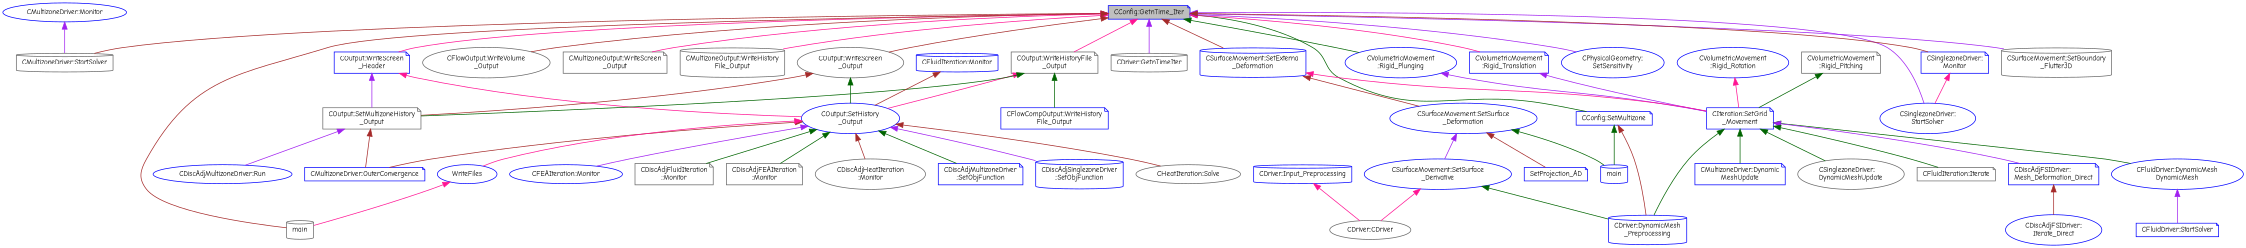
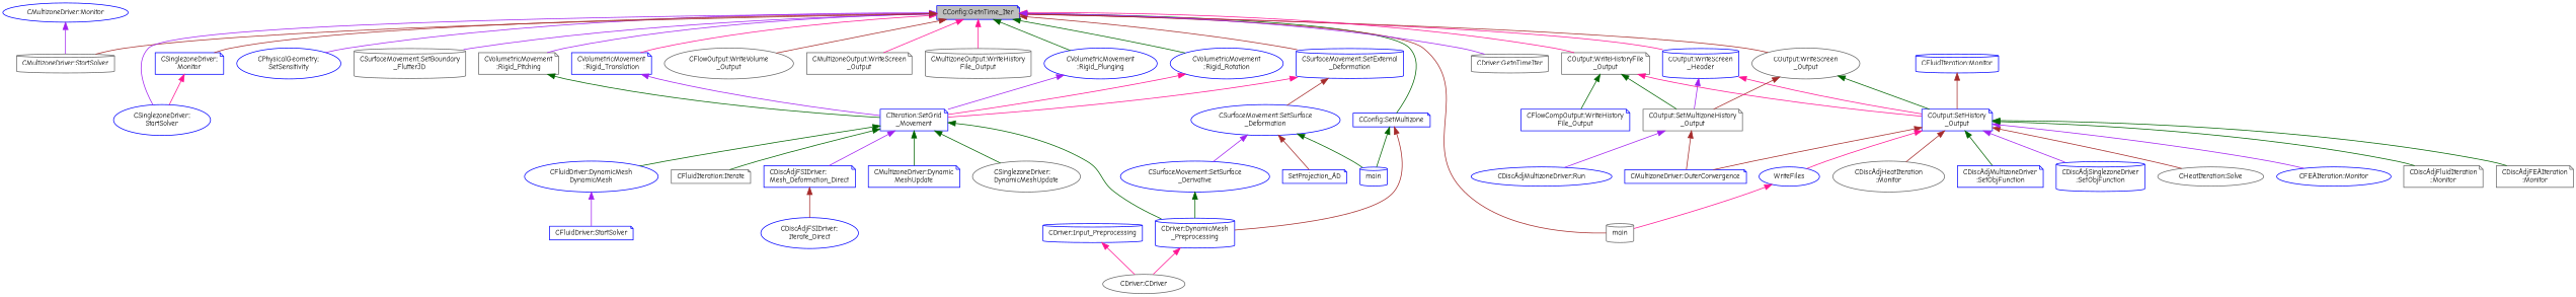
  digraph {
    fontname="Comic Neue"
    rankdir=TB
    node [color=blue fillcolor=white fontname="Comic Neue" fontsize=10 shape=note style=filled]
    edge [color=darkgreen dir=back fontname="Comic Neue" fontsize=10 labelfontname=Helvetica labelfontsize=10 style=solid]
    n1 [fillcolor=grey75 fontcolor=black height=0.2 label="CConfig::GetnTime_Iter" width=0.4]
    n2 [height=0.2 label="CConfig::SetMultizone" width=0.4]
    n3 [height=0.2 label="CPhysicalGeometry::\lSetSensitivity" shape=ellipse width=0.4]
    n4 [height=0.2 label="CVolumetricMovement\l::Rigid_Rotation" shape=ellipse width=0.4]
    n5 [color=gray40 height=0.2 label="CVolumetricMovement\l::Rigid_Pitching" width=0.4]
    n6 [height=0.2 label="CVolumetricMovement\l::Rigid_Plunging" shape=ellipse width=0.4]
    n7 [height=0.2 label="CVolumetricMovement\l::Rigid_Translation" width=0.4]
    n8 [color=gray40 height=0.2 label="CSurfaceMovement::SetBoundary\l_Flutter3D" shape=cylinder width=0.4]
    n9 [height=0.2 label="CSurfaceMovement::SetExternal\l_Deformation" shape=cylinder width=0.4]
    n10 [color=gray40 height=0.2 label="CMultizoneDriver::StartSolver" shape=cylinder width=0.4]
    n11 [height=0.2 label="CSinglezoneDriver::\lStartSolver" shape=ellipse width=0.4]
    n12 [height=0.2 label="CSinglezoneDriver::\lMonitor" width=0.4]
    n13 [color=gray40 height=0.2 label="CFlowOutput::WriteVolume\l_Output" shape=ellipse width=0.4]
    n14 [color=gray40 height=0.2 label="CMultizoneOutput::WriteScreen\l_Output" width=0.4]
    n15 [color=gray40 height=0.2 label="CMultizoneOutput::WriteHistory\lFile_Output" shape=cylinder width=0.4]
-   n16 [height=0.2 label="COutput::WriteScreen\l_Header" width=0.4]
+   n16 [height=0.2 label="COutput::WriteScreen\l_Header" shape=cylinder width=0.4]
    n17 [color=gray40 height=0.2 label=main shape=cylinder width=0.4]
    n18 [color=gray40 height=0.2 label="COutput::WriteScreen\l_Output" shape=ellipse width=0.4]
    n19 [color=gray40 height=0.2 label="COutput::WriteHistoryFile\l_Output" width=0.4]
    n20 [color=gray40 height=0.2 label="CDriver::GetnTimeIter" shape=cylinder width=0.4]
    n21 [height=0.2 label=main shape=cylinder width=0.4]
    n22 [height=0.2 label="CDriver::DynamicMesh\l_Preprocessing" shape=cylinder width=0.4]
    n23 [height=0.2 label="CIteration::SetGrid\l_Movement" width=0.4]
    n24 [height=0.2 label="CSurfaceMovement::SetSurface\l_Deformation" shape=ellipse width=0.4]
    n25 [height=0.2 label="CMultizoneDriver::Monitor" shape=ellipse width=0.4]
-   n26 [height=0.2 label="COutput::SetHistory\l_Output" shape=ellipse width=0.4]
+   n26 [height=0.2 label="COutput::SetHistory\l_Output" width=0.4]
    n27 [color=gray40 height=0.2 label="COutput::SetMultizoneHistory\l_Output" width=0.4]
    n28 [height=0.2 label="CFlowCompOutput::WriteHistory\lFile_Output" width=0.4]
    n29 [height=0.2 label="CDriver::Input_Preprocessing" shape=cylinder width=0.4]
    n30 [color=gray40 height=0.2 label="CDriver::CDriver" shape=ellipse width=0.4]
    n31 [height=0.2 label="CFluidDriver::DynamicMesh\lDynamicMesh" shape=ellipse width=0.4]
    n32 [height=0.2 label="CDiscAdjFSIDriver::\lMesh_Deformation_Direct" width=0.4]
    n33 [height=0.2 label="CMultizoneDriver::Dynamic\lMeshUpdate" width=0.4]
    n34 [color=gray40 height=0.2 label="CSinglezoneDriver::\lDynamicMeshUpdate" shape=ellipse width=0.4]
    n35 [color=gray40 height=0.2 label="CFluidIteration::Iterate" width=0.4]
    n36 [height=0.2 label="CFluidDriver::StartSolver" width=0.4]
    n37 [height=0.2 label="CDiscAdjFSIDriver::\lIterate_Direct" shape=ellipse width=0.4]
    n38 [height=0.2 label="CSurfaceMovement::SetSurface\l_Derivative" shape=ellipse width=0.4]
    n39 [height=0.2 label=SetProjection_AD width=0.4]
    n40 [height=0.2 label="CDiscAdjMultizoneDriver\l::SetObjFunction" width=0.4]
    n41 [height=0.2 label="CDiscAdjSinglezoneDriver\l::SetObjFunction" shape=cylinder width=0.4]
    n42 [height=0.2 label="CMultizoneDriver::OuterConvergence" width=0.4]
    n43 [color=gray40 height=0.2 label="CHeatIteration::Solve" shape=ellipse width=0.4]
    n44 [height=0.2 label="CFEAIteration::Monitor" shape=ellipse width=0.4]
    n45 [color=gray40 height=0.2 label="CDiscAdjFluidIteration\l::Monitor" width=0.4]
    n46 [color=gray40 height=0.2 label="CDiscAdjFEAIteration\l::Monitor" width=0.4]
    n47 [color=gray40 height=0.2 label="CDiscAdjHeatIteration\l::Monitor" shape=ellipse width=0.4]
    n48 [height=0.2 label=WriteFiles shape=ellipse width=0.4]
    n49 [height=0.2 label="CDiscAdjMultizoneDriver::Run" shape=ellipse width=0.4]
    n50 [height=0.2 label="CFluidIteration::Monitor" shape=cylinder width=0.4]
    n1 -> n2
    n1 -> n3 [color=purple]
+   n1 -> n4
+   n1 -> n5 [color=purple]
    n1 -> n6
    n1 -> n7 [color=deeppink]
    n1 -> n8 [color=purple]
    n1 -> n9 [color=brown]
    n1 -> n10 [color=brown]
    n1 -> n11 [color=purple]
    n1 -> n12 [color=brown]
    n1 -> n13 [color=brown]
    n1 -> n14 [color=deeppink]
    n1 -> n15 [color=deeppink]
    n1 -> n16 [color=deeppink]
    n1 -> n17 [color=brown]
    n1 -> n18 [color=brown]
    n1 -> n19 [color=deeppink]
    n1 -> n20 [color=purple]
    n2 -> n21
    n2 -> n22 [color=brown]
    n4 -> n23 [color=deeppink]
    n5 -> n23
    n6 -> n23 [color=purple]
    n7 -> n23 [color=purple]
    n9 -> n23 [color=deeppink]
    n9 -> n24 [color=brown]
    n12 -> n11 [color=deeppink]
    n16 -> n26 [color=deeppink]
    n16 -> n27 [color=purple]
    n18 -> n26
    n18 -> n27 [color=brown]
    n19 -> n26 [color=deeppink]
    n19 -> n27
    n19 -> n28
-   n38 -> n30 [color=deeppink]
+   n22 -> n30 [color=deeppink]
    n23 -> n22
    n23 -> n31
    n23 -> n32 [color=purple]
    n23 -> n33
    n23 -> n34
    n23 -> n35
    n24 -> n21
    n24 -> n38 [color=purple]
    n24 -> n39 [color=brown]
    n25 -> n10 [color=purple]
    n26 -> n40
    n26 -> n41 [color=purple]
    n26 -> n42 [color=brown]
    n26 -> n43 [color=brown]
    n26 -> n44 [color=purple]
    n26 -> n45
    n26 -> n46
    n26 -> n47 [color=brown]
    n26 -> n48 [color=deeppink]
    n27 -> n42 [color=brown]
    n27 -> n49 [color=purple]
    n29 -> n30 [color=deeppink]
    n31 -> n36 [color=purple]
    n32 -> n37 [color=brown]
    n38 -> n22
    n48 -> n17 [color=deeppink]
    n50 -> n26 [color=brown]
  }
